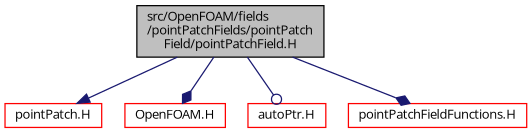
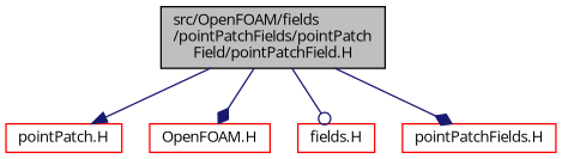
  digraph {
    fontname="Open Sans"
    node [color=red fontname="Open Sans" fontsize=10 shape=record]
    edge [arrowhead=diamond color=midnightblue fontname="Open Sans" fontsize=10 labelfontname=Helvetica labelfontsize=10 style=solid]
    n1 [color=black fillcolor=grey75 fontcolor=black height=0.2 label="src/OpenFOAM/fields\l/pointPatchFields/pointPatch\lField/pointPatchField.H" style=filled width=0.4]
    n2 [height=0.2 label="pointPatch.H" width=0.4]
    n3 [height=0.2 label="OpenFOAM.H" width=0.4]
-   n4 [height=0.2 label="autoPtr.H" width=0.4]
-   n5 [height=0.2 label="pointPatchFieldFunctions.H" width=0.4]
+   n4 [height=0.2 label="fields.H" width=0.4]
+   n5 [height=0.2 label="pointPatchFields.H" width=0.4]
    n1 -> n2 [arrowhead=normal]
    n1 -> n3
    n1 -> n4 [arrowhead=odot]
    n1 -> n5
  }
